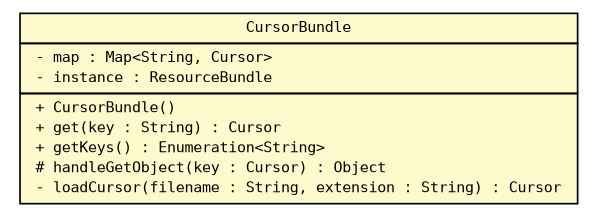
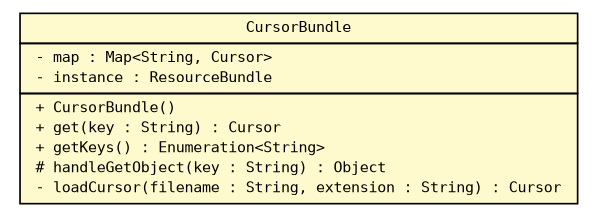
  digraph {
    nodesep=0.25
    ranksep=0.5
    fontname="DejaVu Sans Mono"
-   n1 [fontcolor=black fontname="DejaVu Sans Mono" fontsize=9.0 label=<<table title="pfc.resources.CursorBundle" border="0" cellborder="1" cellspacing="0" cellpadding="2" port="p" bgcolor="lemonChiffon" href="./CursorBundle.html"> 		<tr><td><table border="0" cellspacing="0" cellpadding="1"> <tr><td align="center" balign="center"> CursorBundle </td></tr> 		</table></td></tr> 		<tr><td><table border="0" cellspacing="0" cellpadding="1"> <tr><td align="left" balign="left"> - map : Map&lt;String, Cursor&gt; </td></tr> <tr><td align="left" balign="left"> - instance : ResourceBundle </td></tr> 		</table></td></tr> 		<tr><td><table border="0" cellspacing="0" cellpadding="1"> <tr><td align="left" balign="left"> + CursorBundle() </td></tr> <tr><td align="left" balign="left"> + get(key : String) : Cursor </td></tr> <tr><td align="left" balign="left"> + getKeys() : Enumeration&lt;String&gt; </td></tr> <tr><td align="left" balign="left"> # handleGetObject(key : Cursor) : Object </td></tr> <tr><td align="left" balign="left"> - loadCursor(filename : String, extension : String) : Cursor </td></tr> 		</table></td></tr> 		</table>> shape=plaintext]
+   n1 [fontcolor=black fontname="DejaVu Sans Mono" fontsize=9.0 label=<<table title="pfc.resources.CursorBundle" border="0" cellborder="1" cellspacing="0" cellpadding="2" port="p" bgcolor="lemonChiffon" href="./CursorBundle.html"> 		<tr><td><table border="0" cellspacing="0" cellpadding="1"> <tr><td align="center" balign="center"> CursorBundle </td></tr> 		</table></td></tr> 		<tr><td><table border="0" cellspacing="0" cellpadding="1"> <tr><td align="left" balign="left"> - map : Map&lt;String, Cursor&gt; </td></tr> <tr><td align="left" balign="left"> - instance : ResourceBundle </td></tr> 		</table></td></tr> 		<tr><td><table border="0" cellspacing="0" cellpadding="1"> <tr><td align="left" balign="left"> + CursorBundle() </td></tr> <tr><td align="left" balign="left"> + get(key : String) : Cursor </td></tr> <tr><td align="left" balign="left"> + getKeys() : Enumeration&lt;String&gt; </td></tr> <tr><td align="left" balign="left"> # handleGetObject(key : String) : Object </td></tr> <tr><td align="left" balign="left"> - loadCursor(filename : String, extension : String) : Cursor </td></tr> 		</table></td></tr> 		</table>> shape=plaintext]
  }
